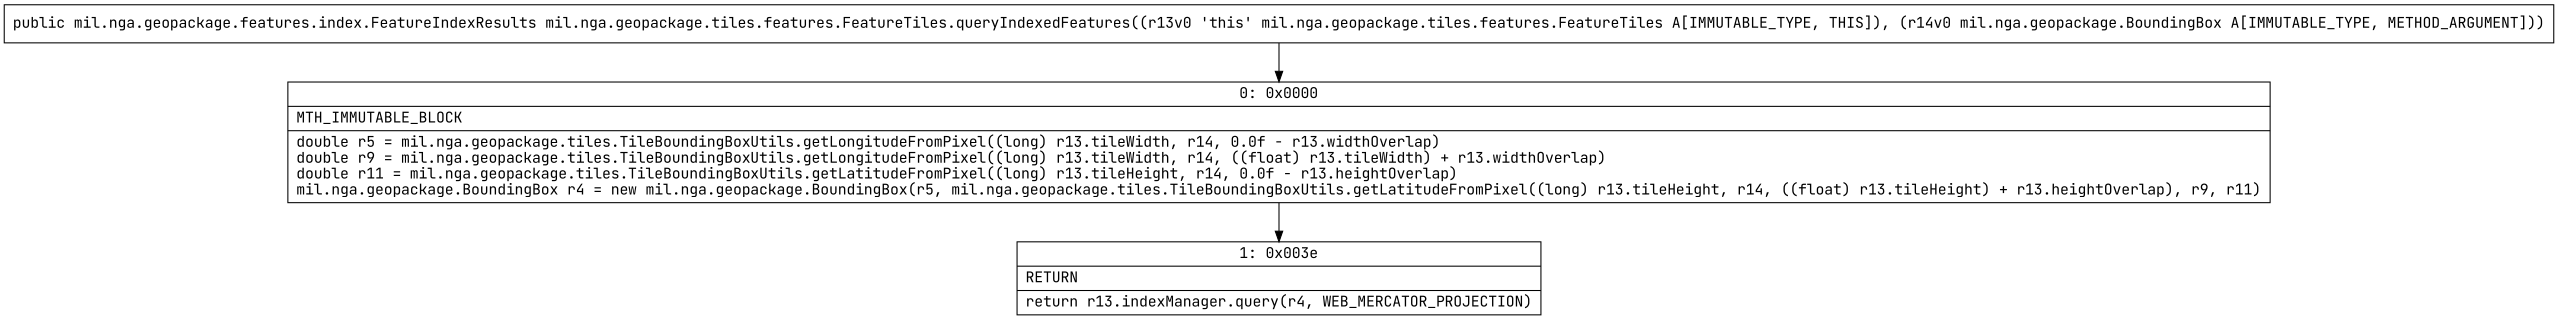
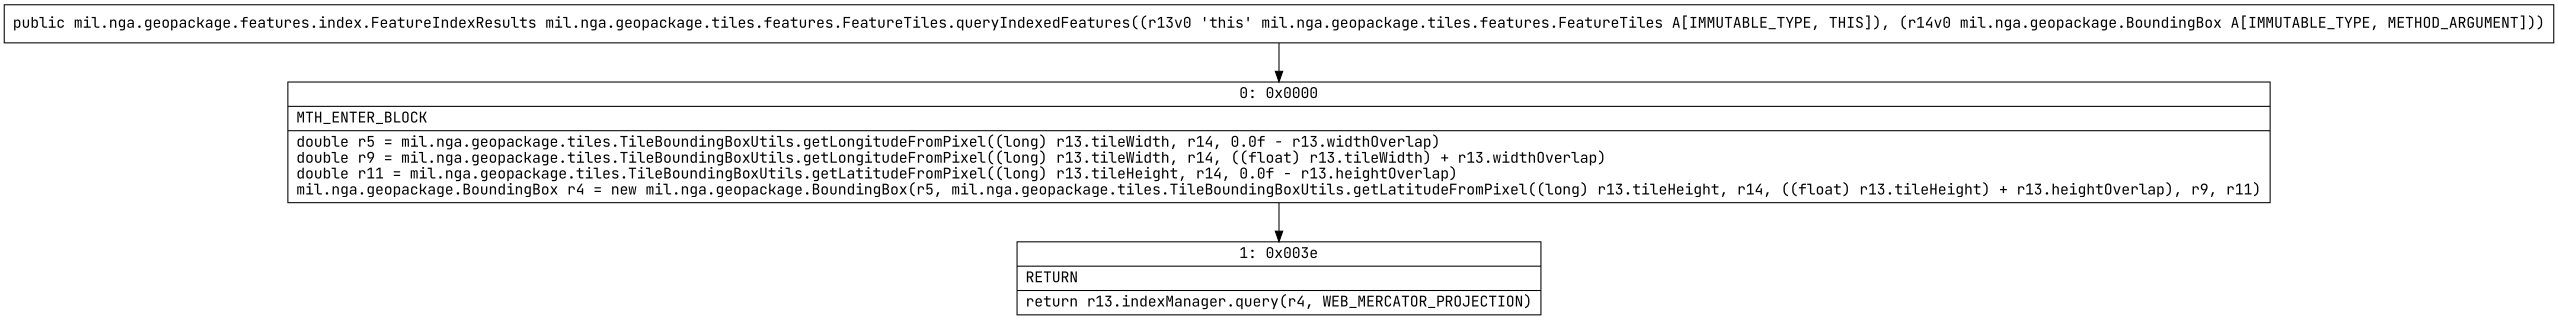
  digraph {
    fontname="JetBrains Mono"
    node [shape=record fontname="JetBrains Mono"]
    edge [fontname="JetBrains Mono"]
-   n1 [label="{0\:\ 0x0000|MTH_IMMUTABLE_BLOCK\l|double r5 = mil.nga.geopackage.tiles.TileBoundingBoxUtils.getLongitudeFromPixel((long) r13.tileWidth, r14, 0.0f \- r13.widthOverlap)\ldouble r9 = mil.nga.geopackage.tiles.TileBoundingBoxUtils.getLongitudeFromPixel((long) r13.tileWidth, r14, ((float) r13.tileWidth) + r13.widthOverlap)\ldouble r11 = mil.nga.geopackage.tiles.TileBoundingBoxUtils.getLatitudeFromPixel((long) r13.tileHeight, r14, 0.0f \- r13.heightOverlap)\lmil.nga.geopackage.BoundingBox r4 = new mil.nga.geopackage.BoundingBox(r5, mil.nga.geopackage.tiles.TileBoundingBoxUtils.getLatitudeFromPixel((long) r13.tileHeight, r14, ((float) r13.tileHeight) + r13.heightOverlap), r9, r11)\l}"]
+   n1 [label="{0\:\ 0x0000|MTH_ENTER_BLOCK\l|double r5 = mil.nga.geopackage.tiles.TileBoundingBoxUtils.getLongitudeFromPixel((long) r13.tileWidth, r14, 0.0f \- r13.widthOverlap)\ldouble r9 = mil.nga.geopackage.tiles.TileBoundingBoxUtils.getLongitudeFromPixel((long) r13.tileWidth, r14, ((float) r13.tileWidth) + r13.widthOverlap)\ldouble r11 = mil.nga.geopackage.tiles.TileBoundingBoxUtils.getLatitudeFromPixel((long) r13.tileHeight, r14, 0.0f \- r13.heightOverlap)\lmil.nga.geopackage.BoundingBox r4 = new mil.nga.geopackage.BoundingBox(r5, mil.nga.geopackage.tiles.TileBoundingBoxUtils.getLatitudeFromPixel((long) r13.tileHeight, r14, ((float) r13.tileHeight) + r13.heightOverlap), r9, r11)\l}"]
    n2 [label="{1\:\ 0x003e|RETURN\l|return r13.indexManager.query(r4, WEB_MERCATOR_PROJECTION)\l}"]
    n3 [label="{public mil.nga.geopackage.features.index.FeatureIndexResults mil.nga.geopackage.tiles.features.FeatureTiles.queryIndexedFeatures((r13v0 'this' mil.nga.geopackage.tiles.features.FeatureTiles A[IMMUTABLE_TYPE, THIS]), (r14v0 mil.nga.geopackage.BoundingBox A[IMMUTABLE_TYPE, METHOD_ARGUMENT])) }"]
    n1 -> n2
    n3 -> n1
  }
